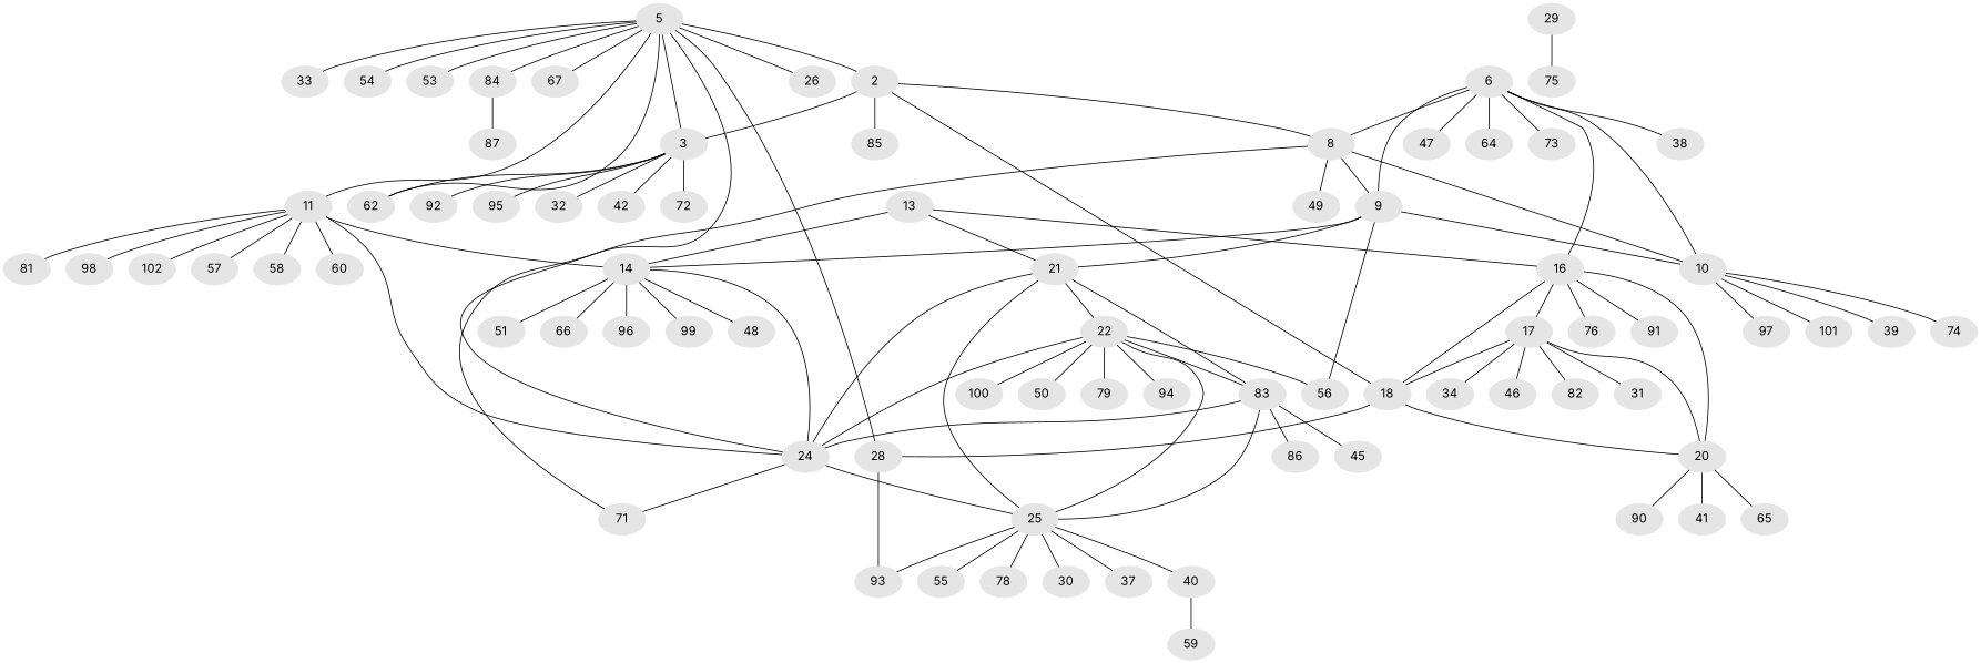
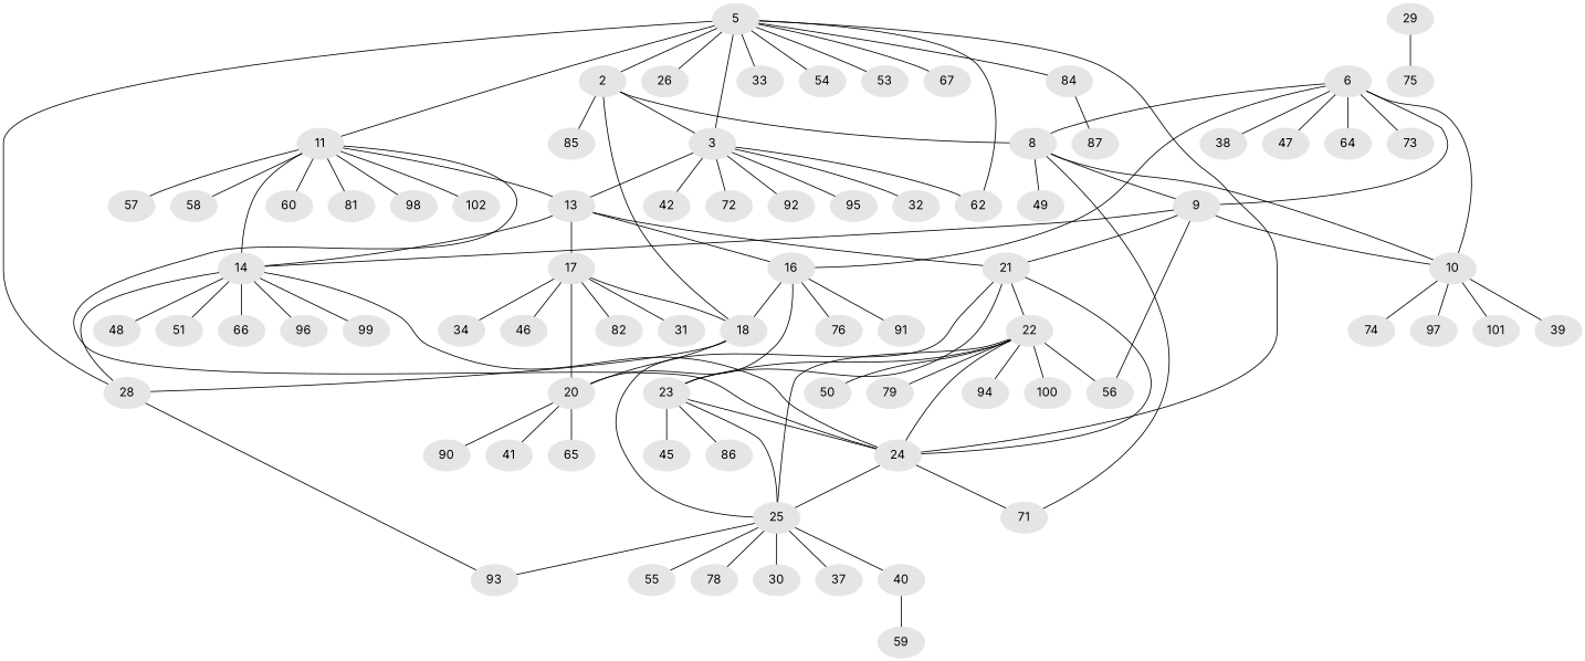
  graph {
    fontname=Inter
    node [color=gray90 fontname=Inter style=filled]
    edge [fontname=Inter]
    n1 [label=5 super="+43"]
    2 [super="+4"]
    3 [super="+5"]
    11 [super="+12"]
    24 [super="+80"]
    26 [super="+35"]
    28 [super="+63"]
    33
    n9 [label=54]
    53
    62
    67
    84
    8 [super="+27"]
    18 [super="+88"]
    85
    13
    32
    42 [super="+69"]
    72
    92
    95
    14 [super="+15"]
    57
    58 [super="+89"]
    60
    81
    98
    102
    71
    25 [super="+77"]
    93
    87
    9
    10 [super="+68"]
    49
    20 [super="+83"]
    16 [super="+19"]
    21 [super="+54"]
    6 [super="+7"]
    38
    47 [super="+61"]
    64
    73
    56
    39
    74
    97
    101
    17 [super="+70"]
    76
    91
    48
    51
    66
    96
    99
    22 [super="+52"]
-   23 [super="+36" label=83]
+   23 [super="+36"]
    29
    75
    31
    34
    46
    82
    41
    65
    90
    50
    79
    94
    100
    45
    86
    30
    37
    40
    55
    78
    59
    n1 -- 2 [weight=2]
    n1 -- 3 [weight=2]
    n1 -- 11
    n1 -- 24
    n1 -- 26
    n1 -- 28
    n1 -- 33
    n1 -- n9
    n1 -- 53
    n1 -- 62
    n1 -- 67
    n1 -- 84
    2 -- 3 [weight=4]
    2 -- 8
    2 -- 18
    2 -- 85
    3 -- 62
+   3 -- 13
    3 -- 32
    3 -- 42
    3 -- 72
    3 -- 92
    3 -- 95
    11 -- 24
+   11 -- 13 [weight=2]
    11 -- 14 [weight=4]
    11 -- 57
    11 -- 58
    11 -- 60
    11 -- 81
    11 -- 98
    11 -- 102
    24 -- 71
    24 -- 25
    28 -- 93
    84 -- 87
    8 -- 71
    8 -- 9
    8 -- 10
    8 -- 49
    18 -- 28
    18 -- 20
    13 -- 14 [weight=2]
    13 -- 16
    13 -- 21
    14 -- 24
+   14 -- 28
    14 -- 48
    14 -- 51
    14 -- 66
    14 -- 96
    14 -- 99
    25 -- 93
    25 -- 30
    25 -- 37
    25 -- 40
    25 -- 55
    25 -- 78
    9 -- 14
    9 -- 10
    9 -- 21
    9 -- 56
    10 -- 39
    10 -- 74
    10 -- 97
    10 -- 101
    20 -- 41
    20 -- 65
    20 -- 90
    16 -- 18 [weight=2]
    16 -- 20 [weight=2]
-   16 -- 17 [weight=2]
+   13 -- 17 [weight=2]
    16 -- 76
    16 -- 91
    21 -- 24
    21 -- 25
    21 -- 22
    21 -- 23
    6 -- 8 [weight=2]
    6 -- 9 [weight=2]
    6 -- 10 [weight=2]
    6 -- 16
    6 -- 38
    6 -- 47
    6 -- 64
    6 -- 73
    17 -- 18
    17 -- 20
    17 -- 31
    17 -- 34
    17 -- 46
    17 -- 82
    22 -- 24
    22 -- 25
    22 -- 56
    22 -- 23
    22 -- 50
    22 -- 79
    22 -- 94
    22 -- 100
    23 -- 24
    23 -- 25
    23 -- 45
    23 -- 86
    29 -- 75
    40 -- 59
  }
